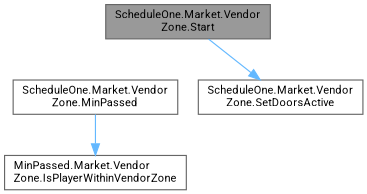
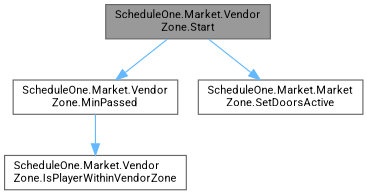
  digraph {
    fontname=Roboto
    rankdir=TB
    node [color=grey40 fillcolor=white fontname=Roboto fontsize=10 shape=box style=filled]
    edge [color=steelblue1 fontname=Roboto fontsize=10 labelfontname=Helvetica labelfontsize=10 style=solid]
    n1 [color=gray40 fillcolor=grey60 fontcolor=black height=0.2 label="ScheduleOne.Market.Vendor\lZone.Start" width=0.4]
    n2 [height=0.2 label="ScheduleOne.Market.Vendor\lZone.MinPassed" width=0.4]
-   n3 [height=0.2 label="ScheduleOne.Market.Vendor\lZone.SetDoorsActive" width=0.4]
-   n4 [height=0.2 label="MinPassed.Market.Vendor\lZone.IsPlayerWithinVendorZone" width=0.4]
+   n3 [height=0.2 label="ScheduleOne.Market.Market\lZone.SetDoorsActive" width=0.4]
+   n4 [height=0.2 label="ScheduleOne.Market.Vendor\lZone.IsPlayerWithinVendorZone" width=0.4]
+   n1 -> n2
    n1 -> n3
    n2 -> n4
  }
